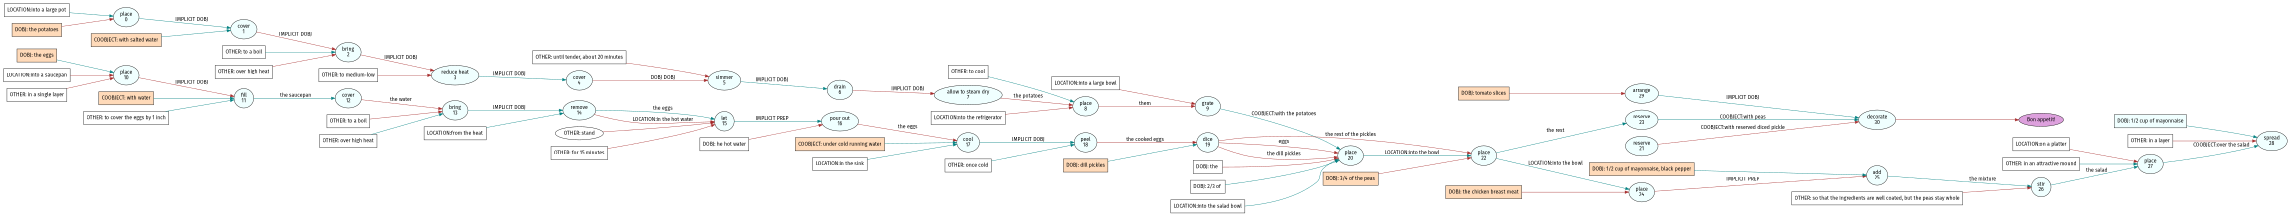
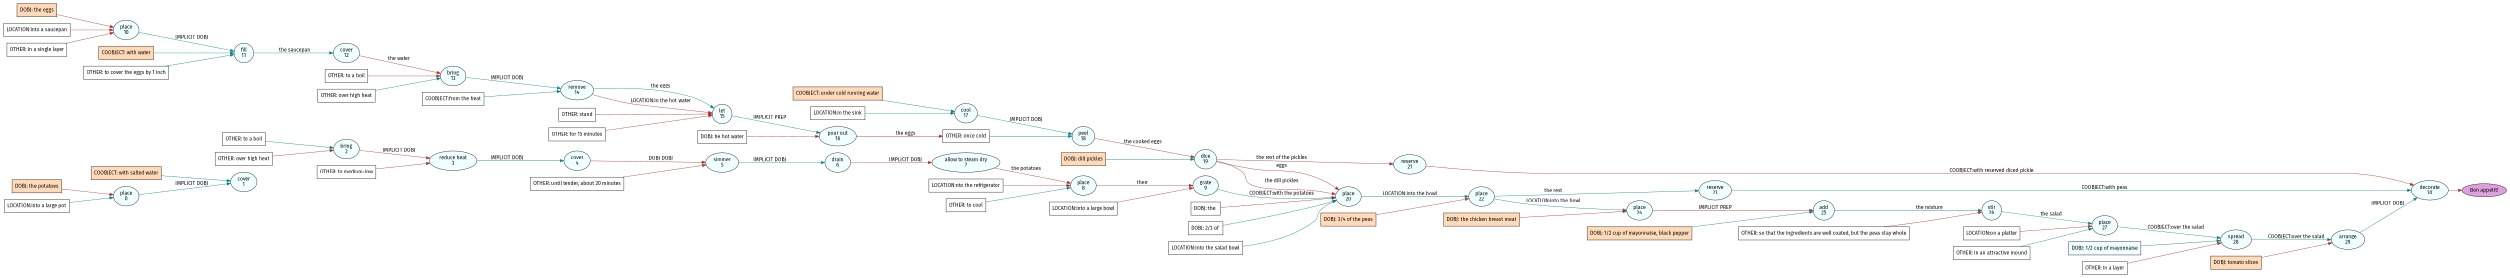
  digraph {
    fontname="Fira Sans"
    rankdir=LR
    node [fillcolor=azure fontname="Fira Sans" shape=box style=filled]
    edge [color=teal fontname="Fira Sans"]
    n1 [label="place\n0" shape=oval]
    n2 [label="cover\n1" shape=oval]
    n3 [label="bring\n2" shape=oval]
    n4 [label="reduce heat\n3" shape=oval]
    n5 [label="cover\n4" shape=oval]
    n6 [label="simmer\n5" shape=oval]
    n7 [label="drain\n6" shape=oval]
    n8 [label="allow to steam dry\n7" shape=oval]
    n9 [label="place\n8" shape=oval]
    n10 [label="grate\n9" shape=oval]
    n11 [label="place\n20" shape=oval]
    n12 [label="place\n22" shape=oval]
    n13 [label="place\n10" shape=oval]
    n14 [label="fill\n11" shape=oval]
    n15 [label="cover\n12" shape=oval]
    n16 [label="bring\n13" shape=oval]
    n17 [label="remove\n14" shape=oval]
    n18 [label="let\n15" shape=oval]
    n19 [label="pour out\n16" shape=oval]
    n20 [label="cool\n17" shape=oval]
    n21 [label="peel\n18" shape=oval]
    n22 [label="dice\n19" shape=oval]
    n23 [label="reserve\n21" shape=oval]
    n24 [label="decorate\n30" shape=oval]
    n25 [label="reserve\n23" shape=oval]
    n26 [label="place\n24" shape=oval]
    n27 [fillcolor=plum label="Bon appetit!" shape=oval]
    n28 [label="add\n25" shape=oval]
    n29 [label="stir\n26" shape=oval]
    n30 [label="place\n27" shape=oval]
    n31 [label="spread\n28" shape=oval]
    n32 [label="arrange\n29" shape=oval]
    n33 [fillcolor=peachpuff label="DOBJ: the eggs"]
    n34 [fillcolor=white label="LOCATION:into a saucepan"]
    n35 [fillcolor=white label="OTHER: in a single layer"]
    n36 [fillcolor=peachpuff label="DOBJ: the potatoes"]
    n37 [fillcolor=white label="LOCATION:into a large pot"]
    n38 [fillcolor=peachpuff label="COOBJECT: with salted water"]
    n39 [fillcolor=white label="OTHER: to a boil"]
    n40 [fillcolor=white label="OTHER: over high heat"]
    n41 [fillcolor=white label="OTHER: to medium-low"]
    n42 [fillcolor=white label="OTHER: until tender, about 20 minutes"]
    n43 [fillcolor=white label="LOCATION:nto the refrigerator"]
    n44 [fillcolor=white label="OTHER: to cool"]
    n45 [fillcolor=white label="LOCATION:into a large bowl"]
    n46 [fillcolor=peachpuff label="COOBJECT: with water"]
    n47 [fillcolor=white label="OTHER: to cover the eggs by 1 inch"]
    n48 [fillcolor=white label="OTHER: to a boil"]
    n49 [fillcolor=white label="OTHER: over high heat"]
-   n50 [fillcolor=white label="LOCATION:from the heat"]
-   n51 [fillcolor=white label="OTHER: stand" shape=ellipse]
+   n50 [fillcolor=white label="COOBJECT:from the heat"]
+   n51 [fillcolor=white label="OTHER: stand"]
    n52 [fillcolor=white label="OTHER: for 15 minutes"]
    n53 [fillcolor=white label="DOBJ: he hot water"]
    n54 [fillcolor=peachpuff label="COOBJECT: under cold running water"]
    n55 [fillcolor=white label="LOCATION:in the sink"]
    n56 [fillcolor=white label="OTHER: once cold"]
    n57 [fillcolor=peachpuff label="DOBJ: dill pickles"]
    n58 [fillcolor=white label="DOBJ: the "]
    n59 [fillcolor=white label="DOBJ: 2/3 of "]
    n60 [fillcolor=white label="LOCATION:into the salad bowl"]
    n61 [fillcolor=peachpuff label="DOBJ: 3/4 of the peas"]
    n62 [fillcolor=peachpuff label="DOBJ: the chicken breast meat"]
    n63 [fillcolor=peachpuff label="DOBJ: 1/2 cup of mayonnaise, black pepper"]
    n64 [fillcolor=white label="OTHER: so that the ingredients are well coated, but the peas stay whole"]
    n65 [fillcolor=white label="LOCATION:on a platter"]
    n66 [fillcolor=white label="OTHER: in an attractive mound"]
    n67 [label="DOBJ: 1/2 cup of mayonnaise"]
    n68 [fillcolor=white label="OTHER: in a layer"]
    n69 [fillcolor=peachpuff label="DOBJ: tomato slices"]
    n1 -> n2 [label="IMPLICIT DOBJ"]
-   n2 -> n3 [color=brown label="IMPLICIT DOBJ"]
    n3 -> n4 [color=brown label="IMPLICIT DOBJ"]
    n4 -> n5 [label="IMPLICIT DOBJ"]
    n5 -> n6 [color=brown label="DOBJ DOBJ"]
    n6 -> n7 [label="IMPLICIT DOBJ"]
    n7 -> n8 [color=brown label="IMPLICIT DOBJ"]
    n8 -> n9 [color=brown label="the potatoes"]
    n9 -> n10 [color=brown label=them]
    n10 -> n11 [label="COOBJECT:with the potatoes"]
    n11 -> n12 [label="LOCATION:into the bowl"]
    n12 -> n25 [label="the rest"]
    n12 -> n26 [label="LOCATION:into the bowl"]
-   n13 -> n14 [color=brown label="IMPLICIT DOBJ"]
+   n13 -> n14 [label="IMPLICIT DOBJ"]
    n14 -> n15 [label="the saucepan"]
    n15 -> n16 [color=brown label="the water"]
    n16 -> n17 [label="IMPLICIT DOBJ"]
    n17 -> n18 [label="the eggs"]
    n17 -> n18 [color=brown label="LOCATION:in the hot water"]
    n18 -> n19 [label="IMPLICIT PREP"]
-   n19 -> n20 [color=brown label="the eggs"]
+   n19 -> n56 [color=brown label="the eggs"]
    n20 -> n21 [label="IMPLICIT DOBJ"]
    n21 -> n22 [color=brown label="the cooked eggs"]
    n22 -> n11 [color=brown label=eggs]
    n22 -> n11 [color=brown label="the dill pickles"]
-   n22 -> n12 [color=brown label="the rest of the pickles"]
+   n22 -> n23 [color=brown label="the rest of the pickles"]
    n23 -> n24 [color=brown label="COOBJECT:with reserved diced pickle"]
    n24 -> n27 [color=brown]
    n25 -> n24 [label="COOBJECT:with peas"]
    n26 -> n28 [color=brown label="IMPLICIT PREP"]
    n28 -> n29 [label="the mixture"]
    n29 -> n30 [label="the salad"]
    n30 -> n31 [label="COOBJECT:over the salad"]
+   n31 -> n32 [label="COOBJECT:over the salad"]
    n32 -> n24 [label="IMPLICIT DOBJ"]
-   n33 -> n13
+   n33 -> n13 [color=brown]
    n34 -> n13 [color=brown]
    n35 -> n13 [color=brown]
    n36 -> n1 [color=brown]
    n37 -> n1
    n38 -> n2
    n39 -> n3
    n40 -> n3 [color=brown]
    n41 -> n4 [color=brown]
    n42 -> n6 [color=brown]
    n43 -> n9 [color=brown]
    n44 -> n9
    n45 -> n10 [color=brown]
    n46 -> n14
    n47 -> n14
    n48 -> n16 [color=brown]
    n49 -> n16
    n50 -> n17
    n51 -> n18 [color=brown]
    n52 -> n18 [color=brown]
    n53 -> n19 [color=brown]
    n54 -> n20
    n55 -> n20
    n56 -> n21
    n57 -> n22
    n58 -> n11 [color=brown]
    n59 -> n11
    n60 -> n11
    n61 -> n12 [color=brown]
    n62 -> n26 [color=brown]
    n63 -> n28
    n64 -> n29 [color=brown]
    n65 -> n30 [color=brown]
    n66 -> n30
    n67 -> n31
    n68 -> n31 [color=brown]
    n69 -> n32 [color=brown]
  }
